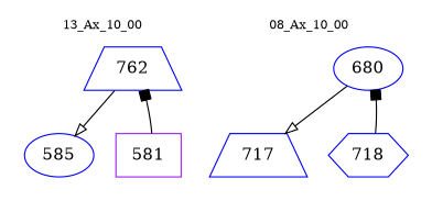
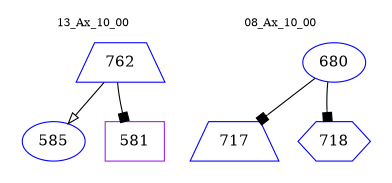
  digraph {
    node [color=blue shape=trapezium]
    edge [arrowhead=onormal color=black]
    n1 [label=762]
    n2 [label=585 shape=ellipse]
    n3 [color=purple label=581 shape=box]
    n4 [label=680 shape=ellipse]
    n5 [label=717]
    n6 [label=718 shape=hexagon]
    subgraph cluster_1 {
      color=white
      fontsize=10
      label="13_Ax_10_00"
      n1
      n2
      n3
    }
    subgraph cluster_2 {
      color=white
      fontsize=10
      label="08_Ax_10_00"
      n4
      n5
      n6
    }
    n1 -> n2
-   n3 -> n1 [arrowhead=box]
-   n4 -> n5
-   n6 -> n4 [arrowhead=box]
+   n1 -> n3 [arrowhead=box]
+   n4 -> n5 [arrowhead=box]
+   n4 -> n6 [arrowhead=box]
  }
